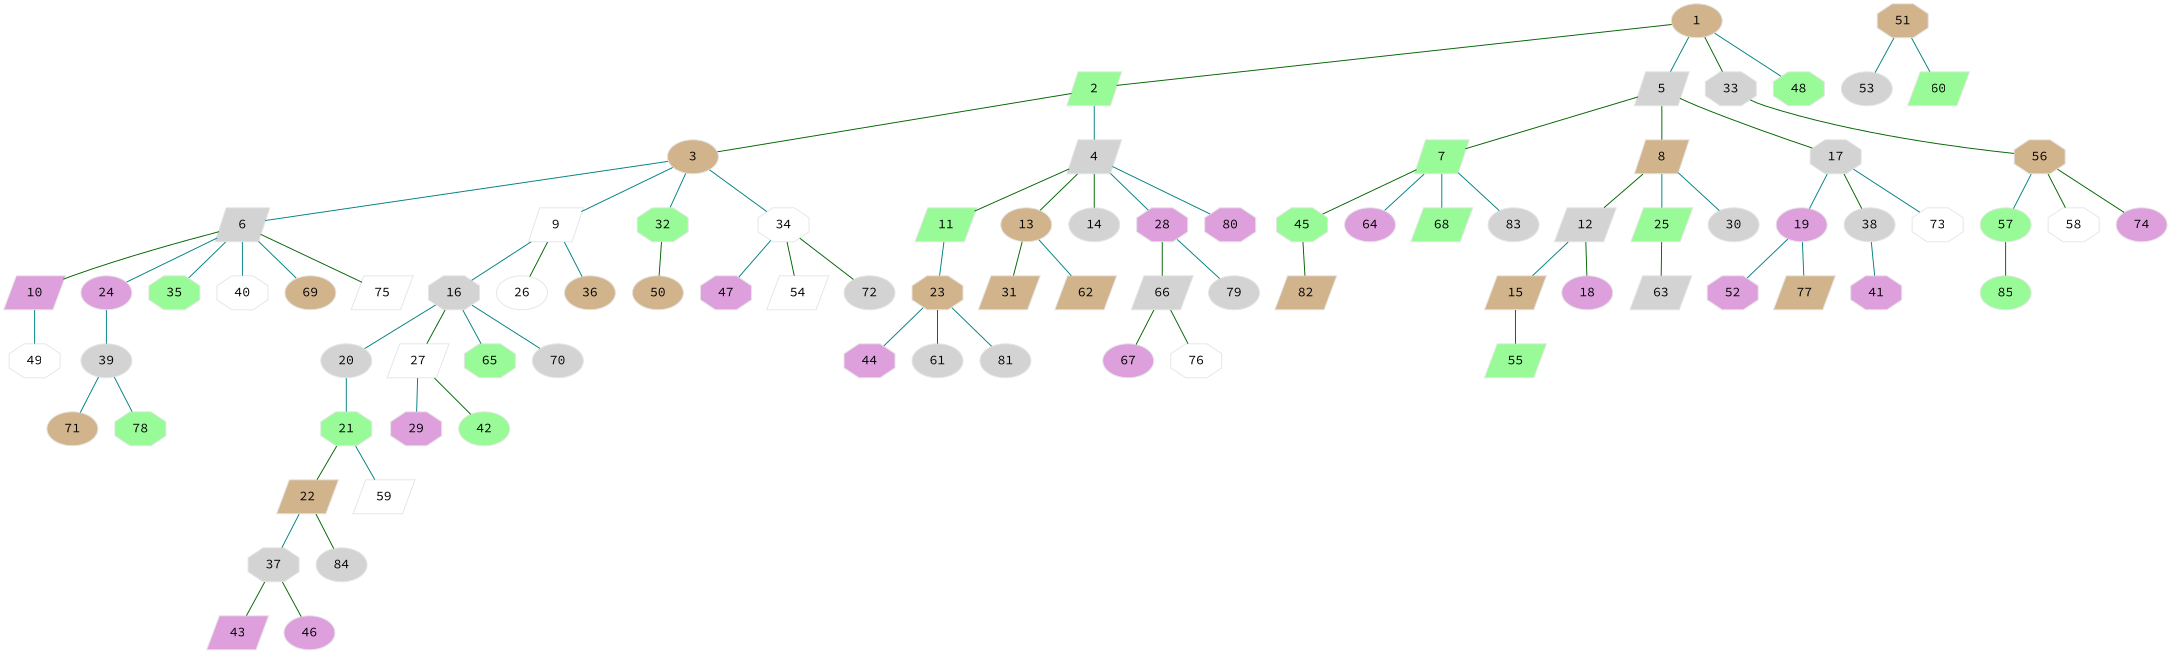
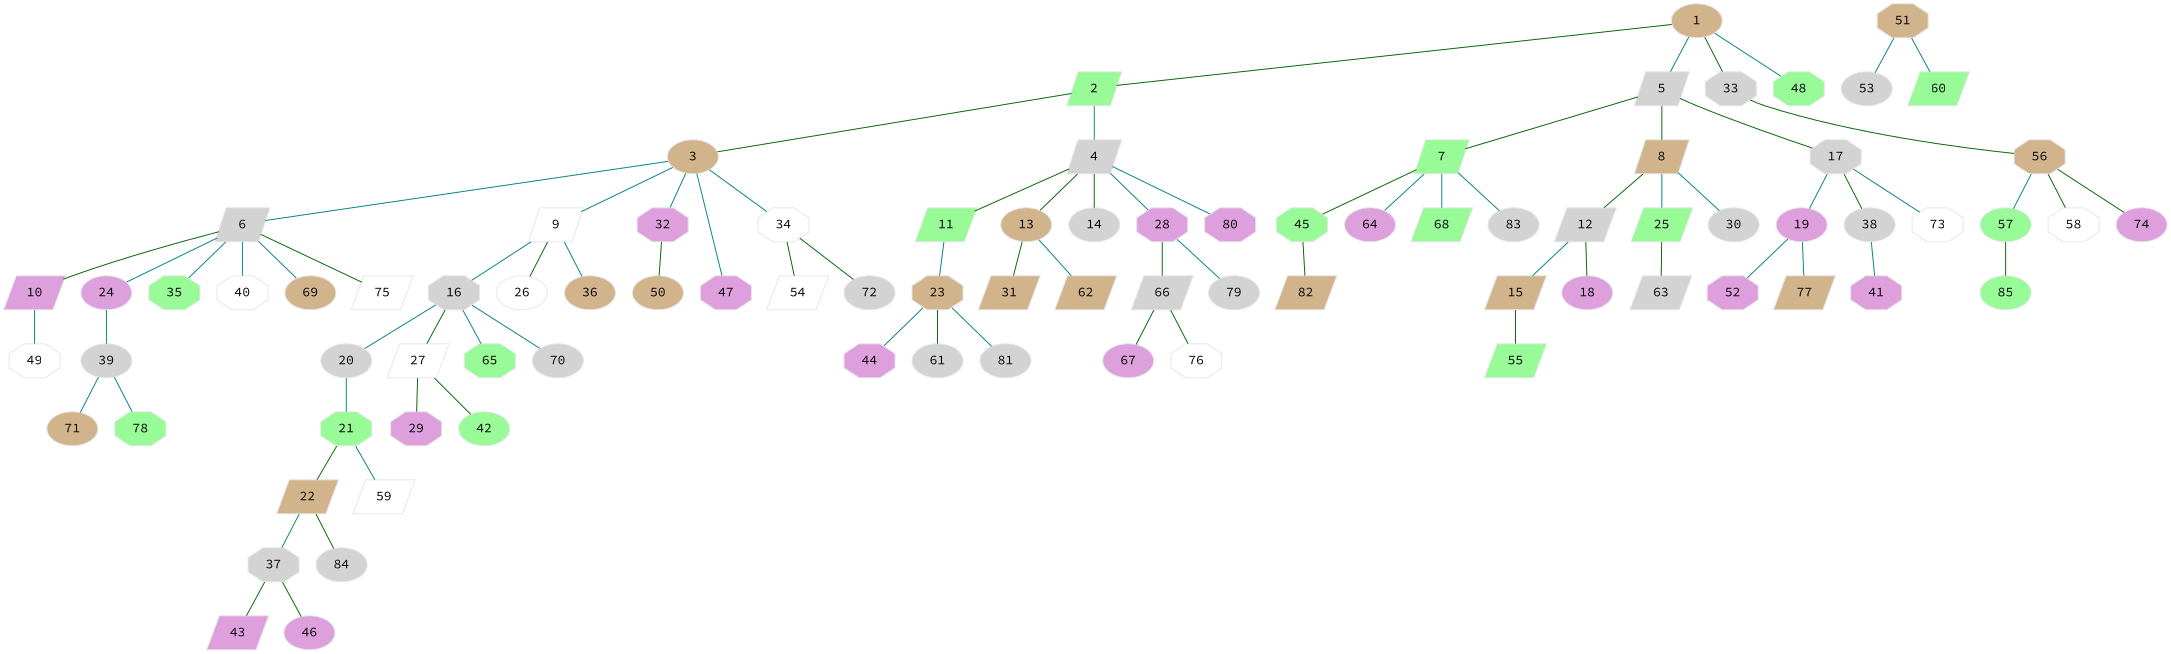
  graph {
    fontname="Source Code Pro"
    node [color=gray90 fillcolor=lightgrey fontname="Source Code Pro" shape=ellipse style=filled]
    edge [color=teal fontname="Source Code Pro"]
    1 [fillcolor=tan]
    2 [fillcolor=palegreen shape=parallelogram]
    5 [shape=parallelogram]
    33 [shape=octagon]
    48 [fillcolor=palegreen shape=octagon]
    3 [fillcolor=tan]
    4 [shape=parallelogram]
    7 [fillcolor=palegreen shape=parallelogram]
    8 [fillcolor=tan shape=parallelogram]
    17 [shape=octagon]
    56 [fillcolor=tan shape=octagon]
    6 [shape=parallelogram]
    9 [fillcolor=white shape=parallelogram]
-   32 [fillcolor=palegreen shape=octagon]
+   32 [fillcolor=plum shape=octagon]
    34 [fillcolor=white shape=octagon]
    47 [fillcolor=plum shape=octagon]
    11 [fillcolor=palegreen shape=parallelogram]
    13 [fillcolor=tan]
    14
    28 [fillcolor=plum shape=octagon]
    80 [fillcolor=plum shape=octagon]
    10 [fillcolor=plum shape=parallelogram]
    24 [fillcolor=plum]
    35 [fillcolor=palegreen shape=octagon]
    40 [fillcolor=white shape=octagon]
    69 [fillcolor=tan]
    75 [fillcolor=white shape=parallelogram]
    16 [shape=octagon]
    26 [fillcolor=white]
    36 [fillcolor=tan]
    50 [fillcolor=tan]
    54 [fillcolor=white shape=parallelogram]
    72
    23 [fillcolor=tan shape=octagon]
    31 [fillcolor=tan shape=parallelogram]
    62 [fillcolor=tan shape=parallelogram]
    66 [shape=parallelogram]
    79
    45 [fillcolor=palegreen shape=octagon]
    64 [fillcolor=plum]
    68 [fillcolor=palegreen shape=parallelogram]
    83
    12 [shape=parallelogram]
    25 [fillcolor=palegreen shape=parallelogram]
    30
    19 [fillcolor=plum]
    38
    73 [fillcolor=white shape=octagon]
    49 [fillcolor=white shape=octagon]
    39
    82 [fillcolor=tan shape=parallelogram]
    15 [fillcolor=tan shape=parallelogram]
    18 [fillcolor=plum]
    63 [shape=parallelogram]
    20
    27 [fillcolor=white shape=parallelogram]
    65 [fillcolor=palegreen shape=octagon]
    70
    44 [fillcolor=plum shape=octagon]
    61
    81
    55 [fillcolor=palegreen shape=parallelogram]
    21 [fillcolor=palegreen shape=octagon]
    29 [fillcolor=plum shape=octagon]
    42 [fillcolor=palegreen]
    52 [fillcolor=plum shape=octagon]
    77 [fillcolor=tan shape=parallelogram]
    41 [fillcolor=plum shape=octagon]
    22 [fillcolor=tan shape=parallelogram]
    59 [fillcolor=white shape=parallelogram]
    37 [shape=octagon]
    84
    43 [fillcolor=plum shape=parallelogram]
    46 [fillcolor=plum]
    71 [fillcolor=tan]
    78 [fillcolor=palegreen shape=octagon]
    67 [fillcolor=plum]
    76 [fillcolor=white shape=octagon]
    57 [fillcolor=palegreen]
    58 [fillcolor=white shape=octagon]
    74 [fillcolor=plum]
    51 [fillcolor=tan shape=octagon]
    53
    60 [fillcolor=palegreen shape=parallelogram]
    85 [fillcolor=palegreen]
    1 -- 2 [color=darkgreen]
    1 -- 5
    1 -- 33 [color=darkgreen]
    1 -- 48
    2 -- 3 [color=darkgreen]
    2 -- 4
    5 -- 7 [color=darkgreen]
    5 -- 8 [color=darkgreen]
    5 -- 17 [color=darkgreen]
    33 -- 56 [color=darkgreen]
    3 -- 6
    3 -- 9
    3 -- 32
    3 -- 34
-   34 -- 47
+   3 -- 47
    4 -- 11 [color=darkgreen]
    4 -- 13 [color=darkgreen]
    4 -- 14 [color=darkgreen]
    4 -- 28
    4 -- 80
    7 -- 45 [color=darkgreen]
    7 -- 64
    7 -- 68
    7 -- 83
    8 -- 12 [color=darkgreen]
    8 -- 25
    8 -- 30
    17 -- 19
    17 -- 38 [color=darkgreen]
    17 -- 73
    56 -- 57
    56 -- 58 [color=darkgreen]
    56 -- 74 [color=darkgreen]
    6 -- 10 [color=darkgreen]
    6 -- 24
    6 -- 35
    6 -- 40
    6 -- 69
    6 -- 75 [color=darkgreen]
    9 -- 16
    9 -- 26 [color=darkgreen]
    9 -- 36
    32 -- 50 [color=darkgreen]
    34 -- 54 [color=darkgreen]
    34 -- 72 [color=darkgreen]
    11 -- 23
    13 -- 31 [color=darkgreen]
    13 -- 62
    28 -- 66 [color=darkgreen]
    28 -- 79
    10 -- 49
    24 -- 39
    16 -- 20
    16 -- 27 [color=darkgreen]
    16 -- 65
    16 -- 70
    23 -- 44
    23 -- 61 [color=darkgreen]
    23 -- 81
    66 -- 67 [color=darkgreen]
    66 -- 76 [color=darkgreen]
    45 -- 82 [color=darkgreen]
    12 -- 15
    12 -- 18 [color=darkgreen]
    25 -- 63 [color=darkgreen]
    19 -- 52
    19 -- 77
    38 -- 41
    39 -- 71
    39 -- 78
    15 -- 55 [color=darkgreen]
    20 -- 21
-   27 -- 29
+   27 -- 29 [color=darkgreen]
    27 -- 42 [color=darkgreen]
    21 -- 22 [color=darkgreen]
    21 -- 59
    22 -- 37
    22 -- 84 [color=darkgreen]
    37 -- 43 [color=darkgreen]
    37 -- 46 [color=darkgreen]
    57 -- 85 [color=darkgreen]
    51 -- 53
    51 -- 60
  }
